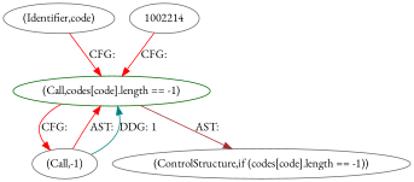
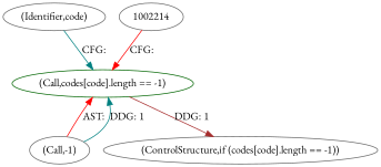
  digraph {
    fontname="EB Garamond"
    node [color=gray40 fontname="EB Garamond"]
    edge [color=red fontname="EB Garamond"]
    n1 [color=darkgreen label="(Call,codes[code].length == -1)"]
    n2 [label="(Call,-1)"]
    n3 [label="(ControlStructure,if (codes[code].length == -1))"]
    n4 [label="(Identifier,code)"]
    1002214
-   n1 -> n2 [label="CFG: "]
-   n1 -> n3 [color=brown label="AST: "]
+   n1 -> n3 [color=brown label="DDG: 1"]
    n2 -> n1 [label="AST: "]
    n2 -> n1 [color=teal label="DDG: 1"]
-   n4 -> n1 [label="CFG: "]
+   n4 -> n1 [color=teal label="CFG: "]
    1002214 -> n1 [label="CFG: "]
  }
